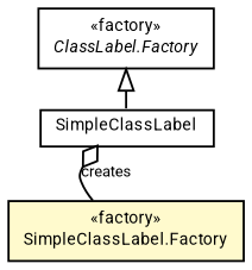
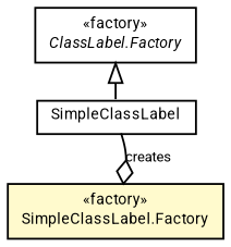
  digraph {
    nodesep=0.15
    rankdir=TB
    ranksep=0.25
    node [fontcolor=black fontname=Roboto fontsize=8 margin=0 shape=plaintext]
    edge [color=black dir=back fontname=Roboto fontsize=7 labelfontname=Roboto labelfontsize=7]
    n1 [height=0 label=<<table title="de.lmu.ifi.dbs.elki.data.ClassLabel.Factory" border="0" cellborder="1" cellspacing="0" cellpadding="2" href="ClassLabel.Factory.html" target="_parent"> 		<tr><td><table border="0" cellspacing="0" cellpadding="1"> 		<tr><td align="center" balign="center"> &#171;factory&#187; </td></tr> 		<tr><td align="center" balign="center"> <font face="Roboto"><i>ClassLabel.Factory</i></font> </td></tr> 		</table></td></tr> 		</table>> width=0]
    n2 [height=0 label=<<table title="de.lmu.ifi.dbs.elki.data.SimpleClassLabel" border="0" cellborder="1" cellspacing="0" cellpadding="2" href="SimpleClassLabel.html" target="_parent"> 		<tr><td><table border="0" cellspacing="0" cellpadding="1"> 		<tr><td align="center" balign="center"> <font face="Roboto">SimpleClassLabel</font> </td></tr> 		</table></td></tr> 		</table>> width=0]
    n3 [height=0 label=<<table title="de.lmu.ifi.dbs.elki.data.SimpleClassLabel.Factory" border="0" cellborder="1" cellspacing="0" cellpadding="2" bgcolor="lemonChiffon" href="SimpleClassLabel.Factory.html" target="_parent"> 		<tr><td><table border="0" cellspacing="0" cellpadding="1"> 		<tr><td align="center" balign="center"> &#171;factory&#187; </td></tr> 		<tr><td align="center" balign="center"> <font face="Roboto">SimpleClassLabel.Factory</font> </td></tr> 		</table></td></tr> 		</table>> width=0]
    n1 -> n2 [arrowtail=empty weight=10]
-   n2 -> n3 [arrowhead=none arrowtail=ediamond label=creates weight=4]
+   n3 -> n2 [arrowhead=none arrowtail=ediamond label=creates weight=4]
  }
